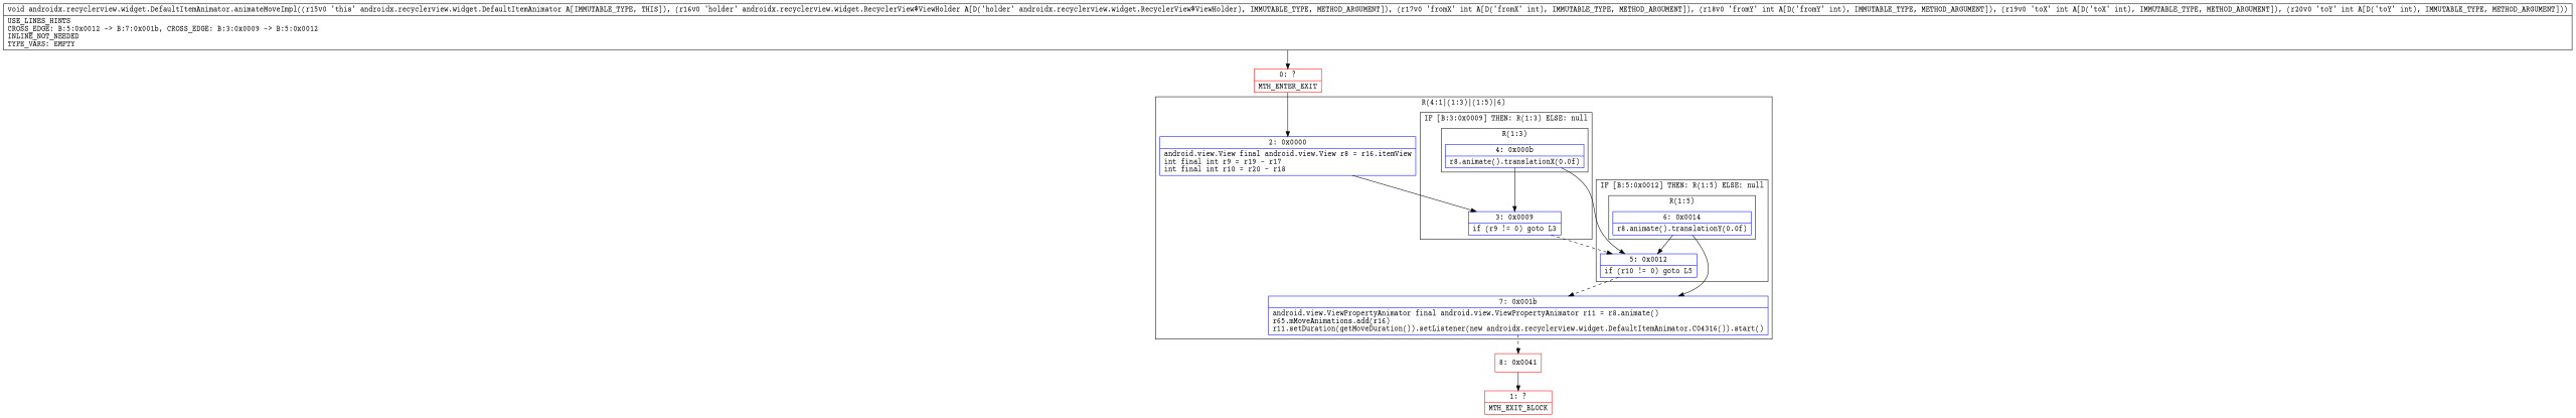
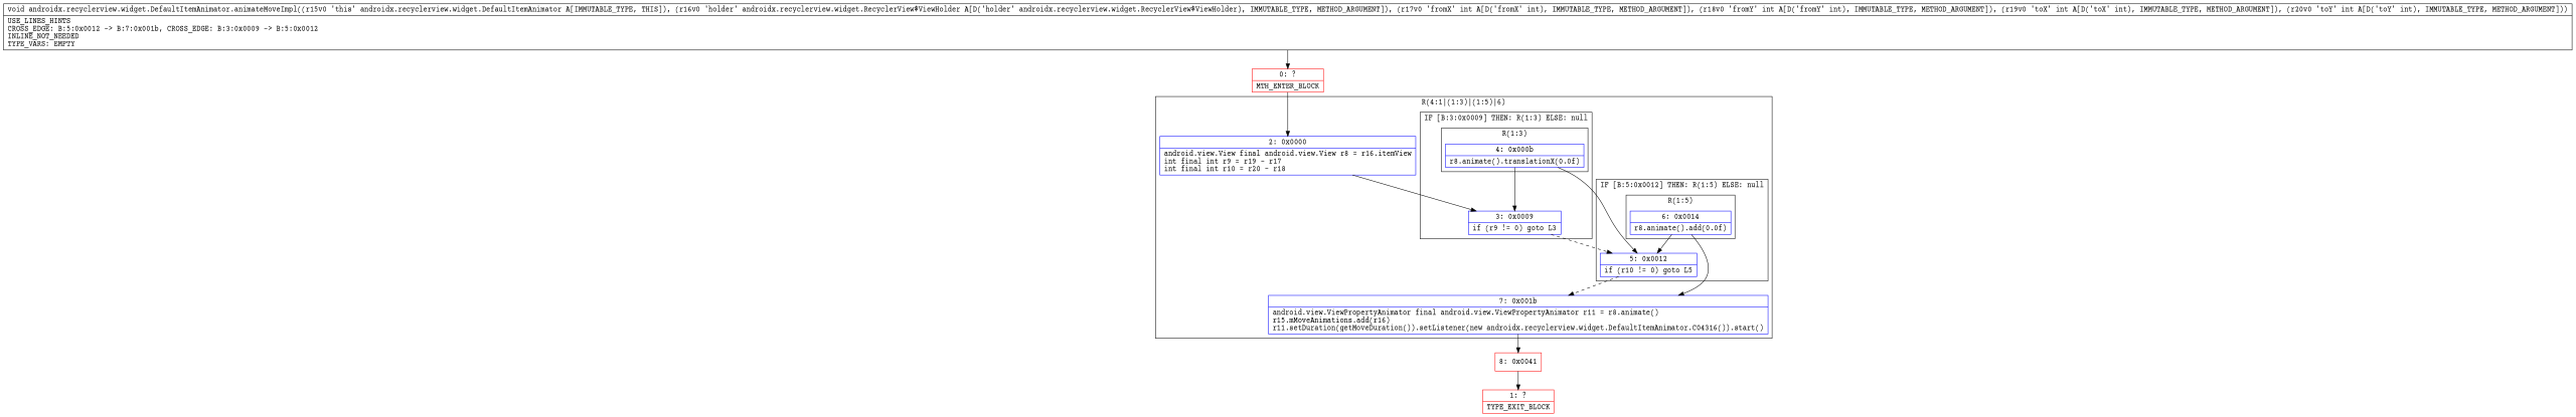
  digraph {
    fontname="Courier Prime"
    node [color=blue fontname="Courier Prime" shape=record]
    edge [fontname="Courier Prime"]
    n1 [label="{4\:\ 0x000b|r8.animate().translationX(0.0f)\l}"]
    n2 [label="{3\:\ 0x0009|if (r9 != 0) goto L3\l}"]
-   n3 [label="{6\:\ 0x0014|r8.animate().translationY(0.0f)\l}"]
+   n3 [label="{6\:\ 0x0014|r8.animate().add(0.0f)\l}"]
    n4 [label="{5\:\ 0x0012|if (r10 != 0) goto L5\l}"]
    n5 [label="{2\:\ 0x0000|android.view.View final android.view.View r8 = r16.itemView\lint final int r9 = r19 \- r17\lint final int r10 = r20 \- r18\l}"]
-   n6 [label="{7\:\ 0x001b|android.view.ViewPropertyAnimator final android.view.ViewPropertyAnimator r11 = r8.animate()\lr65.mMoveAnimations.add(r16)\lr11.setDuration(getMoveDuration()).setListener(new androidx.recyclerview.widget.DefaultItemAnimator.C04316()).start()\l}"]
+   n6 [label="{7\:\ 0x001b|android.view.ViewPropertyAnimator final android.view.ViewPropertyAnimator r11 = r8.animate()\lr15.mMoveAnimations.add(r16)\lr11.setDuration(getMoveDuration()).setListener(new androidx.recyclerview.widget.DefaultItemAnimator.C04316()).start()\l}"]
    n7 [color=red label="{8\:\ 0x0041}"]
-   n8 [color=red label="{1\:\ ?|MTH_EXIT_BLOCK\l}"]
-   n9 [color=red label="{0\:\ ?|MTH_ENTER_EXIT\l}"]
+   n8 [color=red label="{1\:\ ?|TYPE_EXIT_BLOCK\l}"]
+   n9 [color=red label="{0\:\ ?|MTH_ENTER_BLOCK\l}"]
    n10 [label="{void androidx.recyclerview.widget.DefaultItemAnimator.animateMoveImpl((r15v0 'this' androidx.recyclerview.widget.DefaultItemAnimator A[IMMUTABLE_TYPE, THIS]), (r16v0 'holder' androidx.recyclerview.widget.RecyclerView$ViewHolder A[D('holder' androidx.recyclerview.widget.RecyclerView$ViewHolder), IMMUTABLE_TYPE, METHOD_ARGUMENT]), (r17v0 'fromX' int A[D('fromX' int), IMMUTABLE_TYPE, METHOD_ARGUMENT]), (r18v0 'fromY' int A[D('fromY' int), IMMUTABLE_TYPE, METHOD_ARGUMENT]), (r19v0 'toX' int A[D('toX' int), IMMUTABLE_TYPE, METHOD_ARGUMENT]), (r20v0 'toY' int A[D('toY' int), IMMUTABLE_TYPE, METHOD_ARGUMENT]))  | USE_LINES_HINTS\lCROSS_EDGE: B:5:0x0012 \-\> B:7:0x001b, CROSS_EDGE: B:3:0x0009 \-\> B:5:0x0012\lINLINE_NOT_NEEDED\lTYPE_VARS: EMPTY\l}" color=""]
    subgraph cluster_1 {
      label="R(4:1|(1:3)|(1:5)|6)"
      n5
      n6
      subgraph cluster_2 {
        label="IF [B:3:0x0009] THEN: R(1:3) ELSE: null"
        n2
        subgraph cluster_3 {
          label="R(1:3)"
          n1
        }
      }
      subgraph cluster_4 {
        label="IF [B:5:0x0012] THEN: R(1:5) ELSE: null"
        n4
        subgraph cluster_5 {
          label="R(1:5)"
          n3
        }
      }
    }
    n1 -> n2
    n1 -> n4
    n2 -> n4 [style=dashed]
    n3 -> n4
    n3 -> n6
    n4 -> n6 [style=dashed]
    n5 -> n2
-   n6 -> n7 [style=dashed]
+   n6 -> n7
    n7 -> n8
    n9 -> n5
    n10 -> n9
  }
